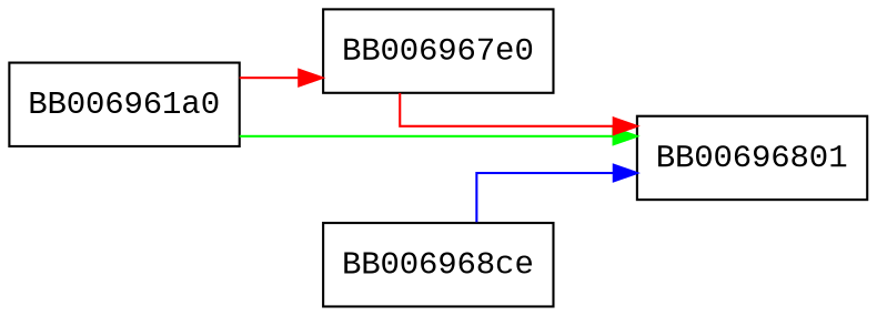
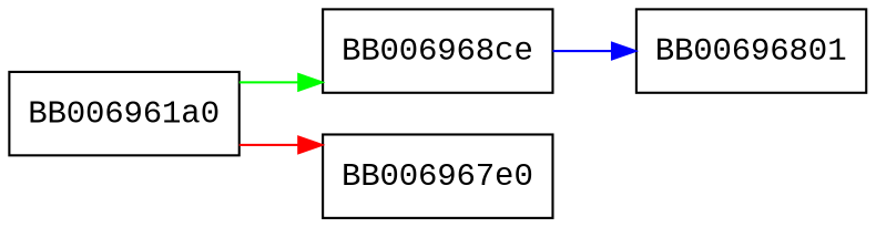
  digraph {
    fontname="Liberation Mono"
    rankdir=LR
    splines=ortho
    node [fontname="Liberation Mono" shape=box]
    edge [color=red fontname="Liberation Mono"]
    n1 [label=BB006961a0]
    BB006968ce
    BB006967e0
    BB00696801
-   n1 -> BB00696801 [color=green]
+   n1 -> BB006968ce [color=green]
    n1 -> BB006967e0
    BB006968ce -> BB00696801 [color=blue]
-   BB006967e0 -> BB00696801
  }
